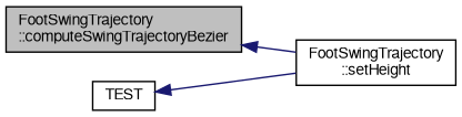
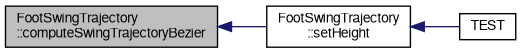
  digraph {
    rankdir=LR
    node [color=black fillcolor=white fontname=FreeSans fontsize=10 shape=record style=filled]
    edge [color=midnightblue dir=back fontname=FreeSans fontsize=10 labelfontname=FreeSans labelfontsize=10 style=solid]
    n1 [fillcolor=grey75 fontcolor=black height=0.2 label="FootSwingTrajectory\l::computeSwingTrajectoryBezier" width=0.4]
    n2 [height=0.2 label="FootSwingTrajectory\l::setHeight" width=0.4]
    n3 [height=0.2 label=TEST width=0.4]
    n1 -> n2
-   n3 -> n2
+   n2 -> n3
  }
